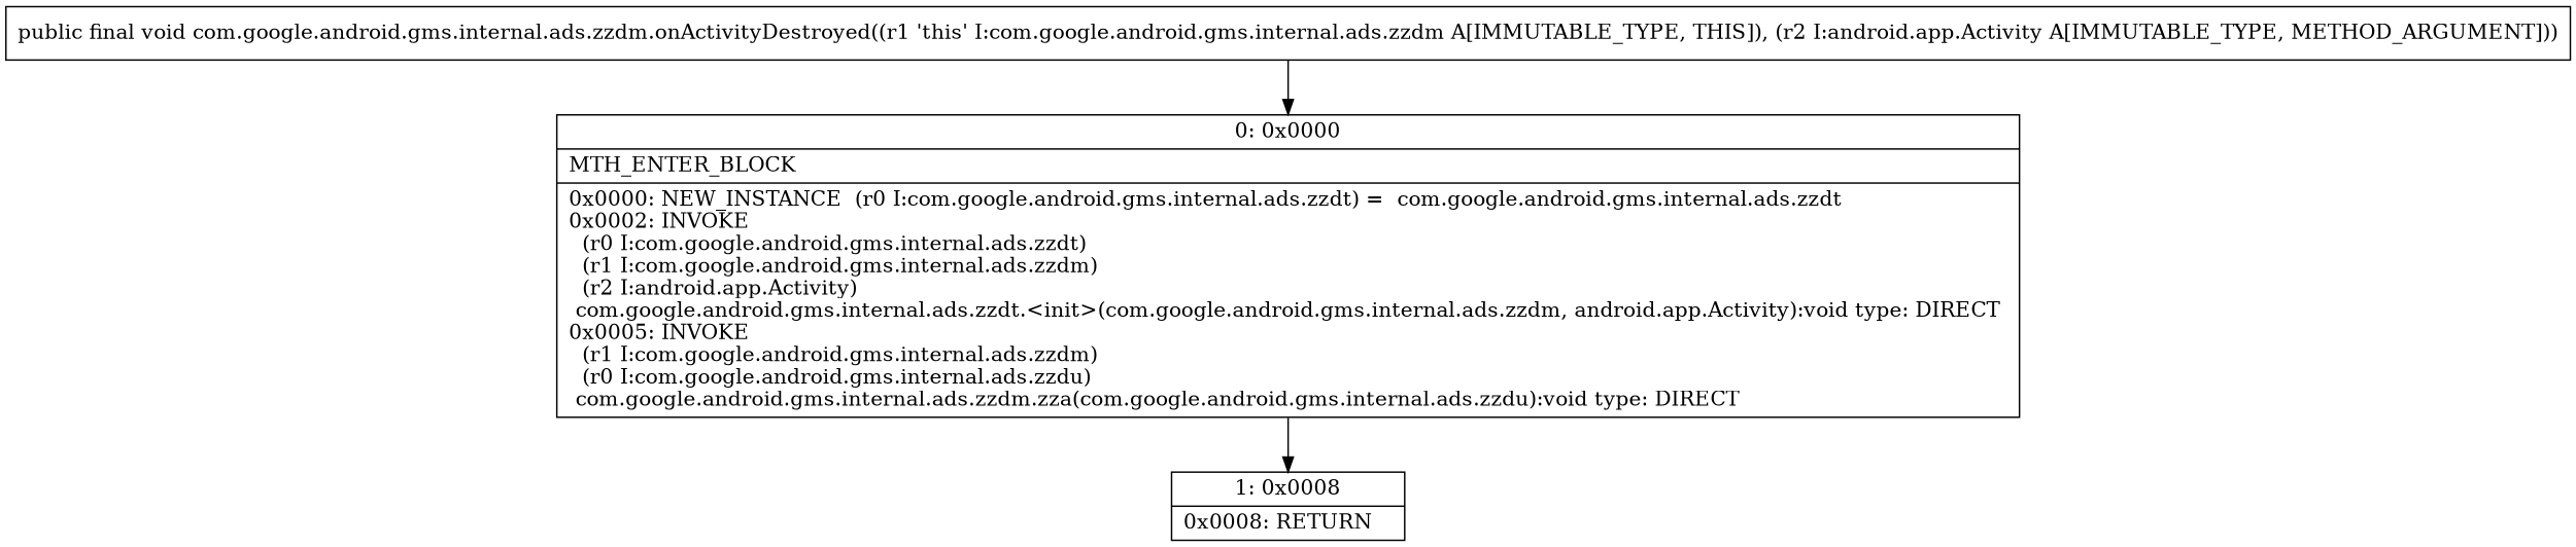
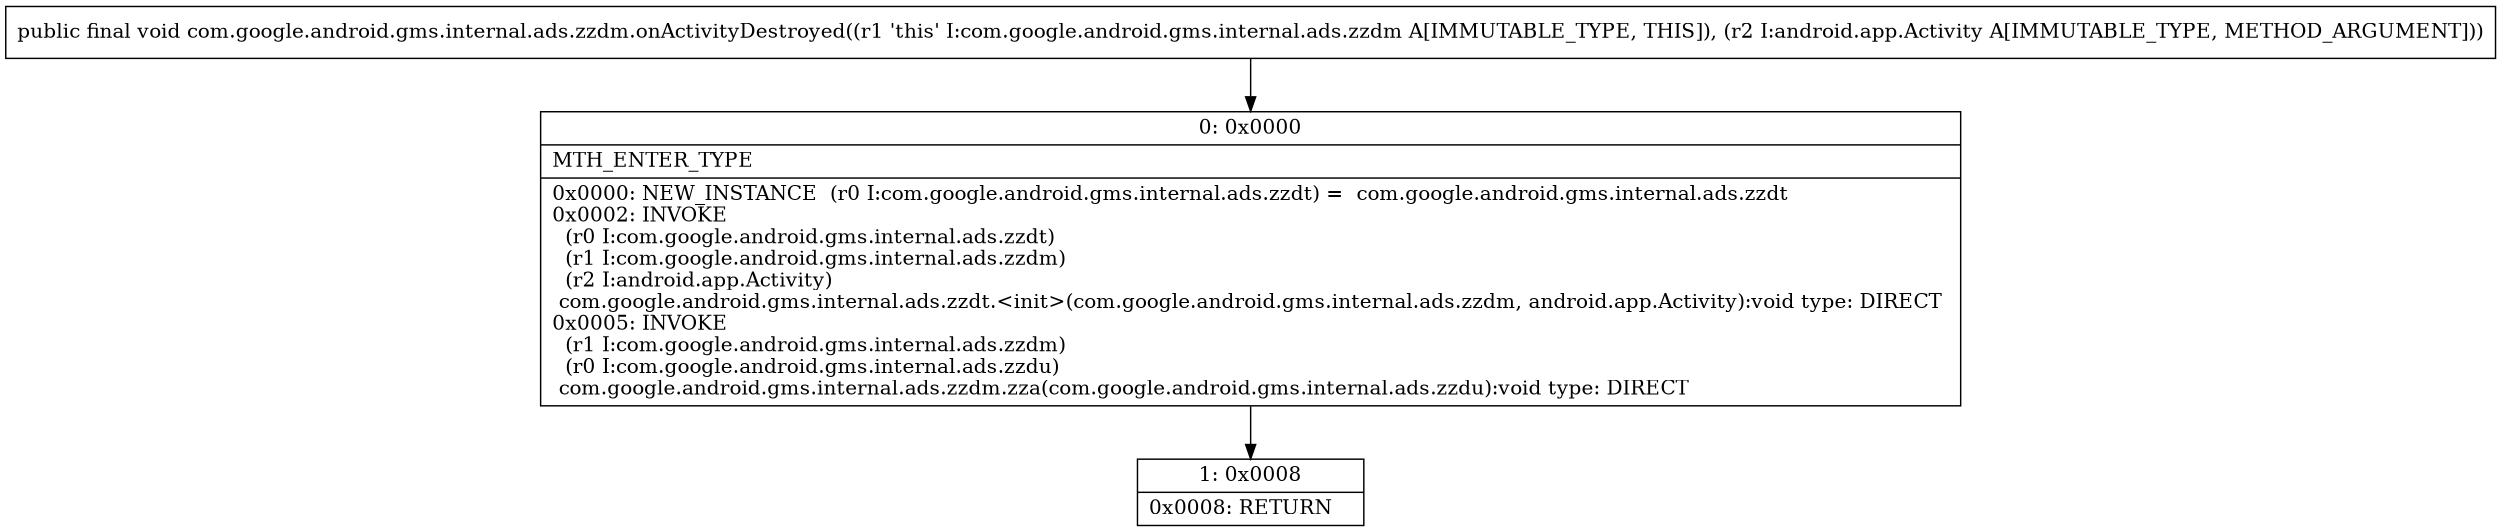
  digraph {
    node [shape=record]
-   n1 [label="{0\:\ 0x0000|MTH_ENTER_BLOCK\l|0x0000: NEW_INSTANCE  (r0 I:com.google.android.gms.internal.ads.zzdt) =  com.google.android.gms.internal.ads.zzdt \l0x0002: INVOKE  \l  (r0 I:com.google.android.gms.internal.ads.zzdt)\l  (r1 I:com.google.android.gms.internal.ads.zzdm)\l  (r2 I:android.app.Activity)\l com.google.android.gms.internal.ads.zzdt.\<init\>(com.google.android.gms.internal.ads.zzdm, android.app.Activity):void type: DIRECT \l0x0005: INVOKE  \l  (r1 I:com.google.android.gms.internal.ads.zzdm)\l  (r0 I:com.google.android.gms.internal.ads.zzdu)\l com.google.android.gms.internal.ads.zzdm.zza(com.google.android.gms.internal.ads.zzdu):void type: DIRECT \l}"]
+   n1 [label="{0\:\ 0x0000|MTH_ENTER_TYPE\l|0x0000: NEW_INSTANCE  (r0 I:com.google.android.gms.internal.ads.zzdt) =  com.google.android.gms.internal.ads.zzdt \l0x0002: INVOKE  \l  (r0 I:com.google.android.gms.internal.ads.zzdt)\l  (r1 I:com.google.android.gms.internal.ads.zzdm)\l  (r2 I:android.app.Activity)\l com.google.android.gms.internal.ads.zzdt.\<init\>(com.google.android.gms.internal.ads.zzdm, android.app.Activity):void type: DIRECT \l0x0005: INVOKE  \l  (r1 I:com.google.android.gms.internal.ads.zzdm)\l  (r0 I:com.google.android.gms.internal.ads.zzdu)\l com.google.android.gms.internal.ads.zzdm.zza(com.google.android.gms.internal.ads.zzdu):void type: DIRECT \l}"]
    n2 [label="{1\:\ 0x0008|0x0008: RETURN   \l}"]
    n3 [label="{public final void com.google.android.gms.internal.ads.zzdm.onActivityDestroyed((r1 'this' I:com.google.android.gms.internal.ads.zzdm A[IMMUTABLE_TYPE, THIS]), (r2 I:android.app.Activity A[IMMUTABLE_TYPE, METHOD_ARGUMENT])) }"]
    n1 -> n2
    n3 -> n1
  }
